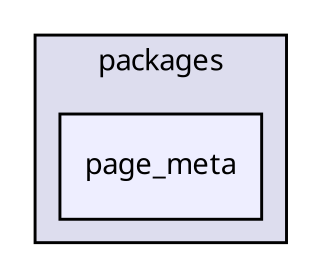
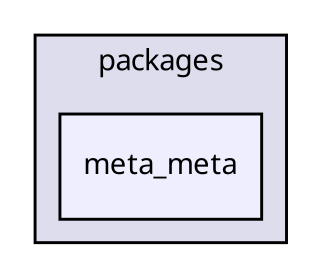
  digraph {
    compound=true
-   n1 [fillcolor="#eeeeff" fontname="FreeSans.ttf" fontsize=10 label=page_meta pencolor=black shape=box style=filled]
+   n1 [fillcolor="#eeeeff" fontname="FreeSans.ttf" fontsize=10 label=meta_meta pencolor=black shape=box style=filled]
    subgraph cluster_1 {
      bgcolor="#ddddee"
      fontname="FreeSans.ttf"
      fontsize=10
      label=packages
      pencolor=black
      n1
    }
  }
